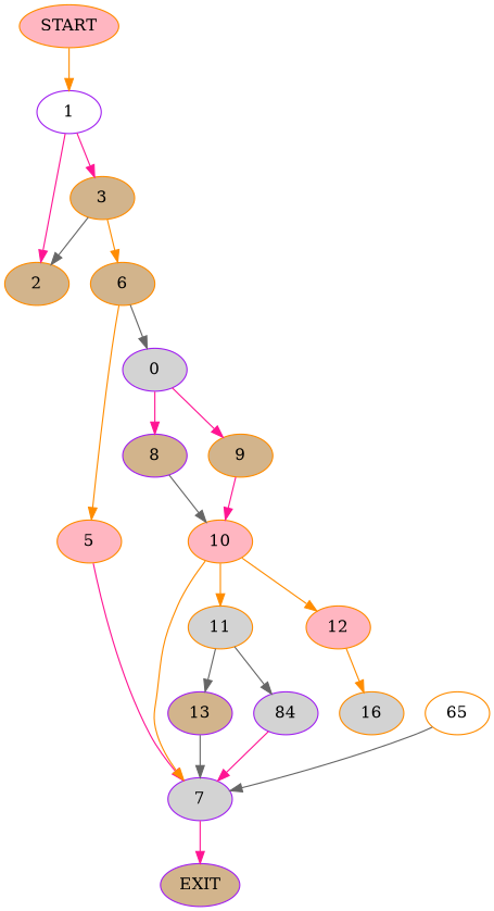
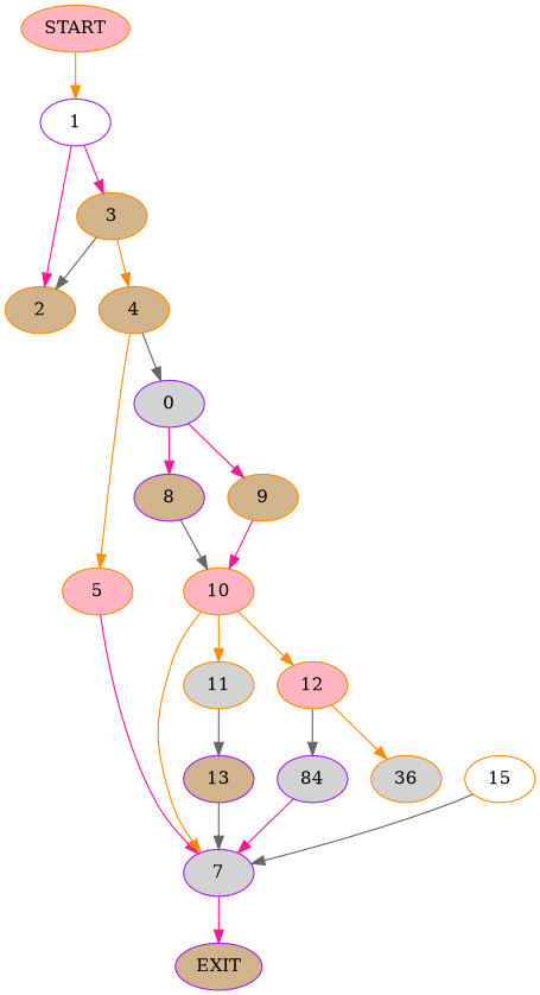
  digraph {
    node [color=darkorange fillcolor=tan style=filled]
    edge [color=deeppink]
    n1 [fillcolor=lightpink label=START]
    1 [color=purple fillcolor=white]
    2
    3
-   4 [label=6]
+   4
    5 [fillcolor=lightpink]
    n7 [color=purple fillcolor=lightgrey label=0]
    7 [color=purple fillcolor=lightgrey]
    8 [color=purple]
    9
    n11 [color=purple label=EXIT]
    10 [fillcolor=lightpink]
    11 [fillcolor=lightgrey]
    12 [fillcolor=lightpink]
    13 [color=purple]
    n16 [color=purple fillcolor=lightgrey label=84]
-   16 [fillcolor=lightgrey]
-   15 [fillcolor=white label=65]
+   16 [fillcolor=lightgrey label=36]
+   15 [fillcolor=white]
    n1 -> 1 [color=darkorange]
    1 -> 2
    1 -> 3
    3 -> 2 [color=gray40]
    3 -> 4 [color=darkorange]
    4 -> 5 [color=darkorange]
    4 -> n7 [color=gray40]
    5 -> 7
    n7 -> 8
    n7 -> 9
    7 -> n11
    8 -> 10 [color=gray40]
    9 -> 10
    10 -> 7 [color=darkorange]
    10 -> 11 [color=darkorange]
    10 -> 12 [color=darkorange]
    11 -> 13 [color=gray40]
-   11 -> n16 [color=gray40]
+   12 -> n16 [color=gray40]
    12 -> 16 [color=darkorange]
    13 -> 7 [color=gray40]
    n16 -> 7
    15 -> 7 [color=gray40]
  }
